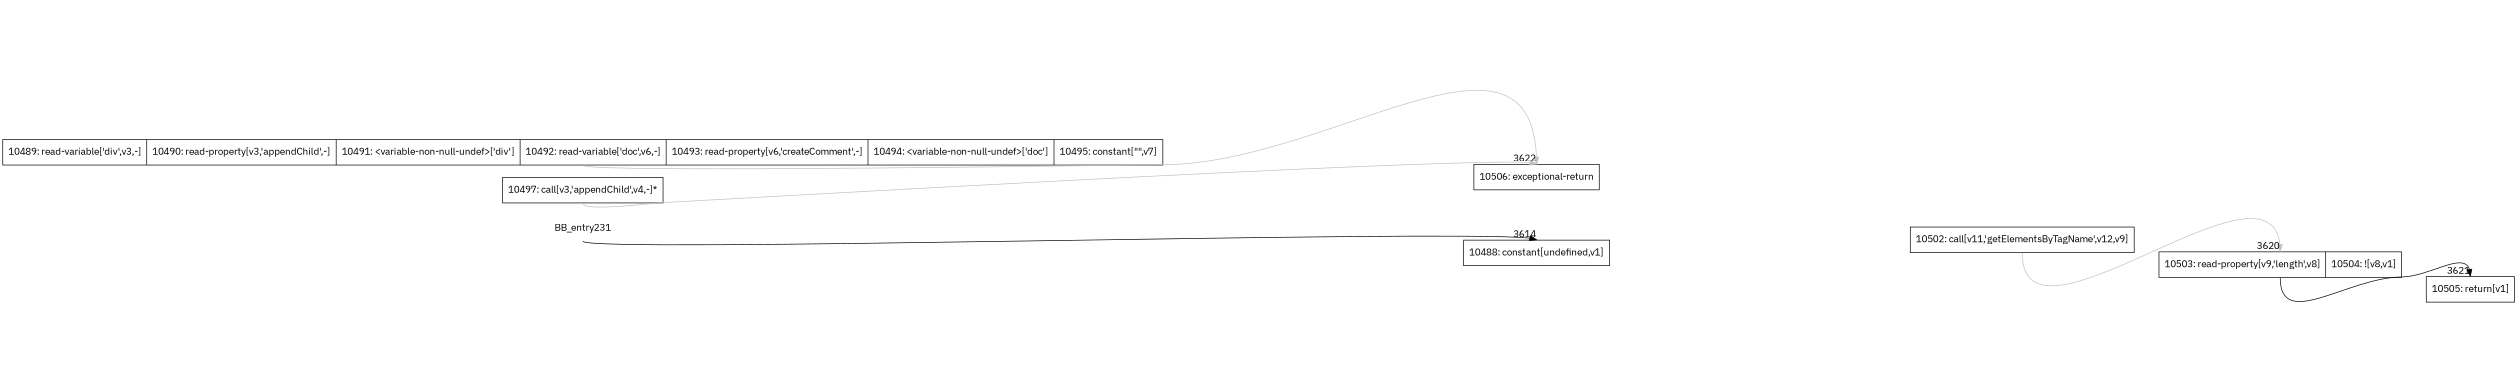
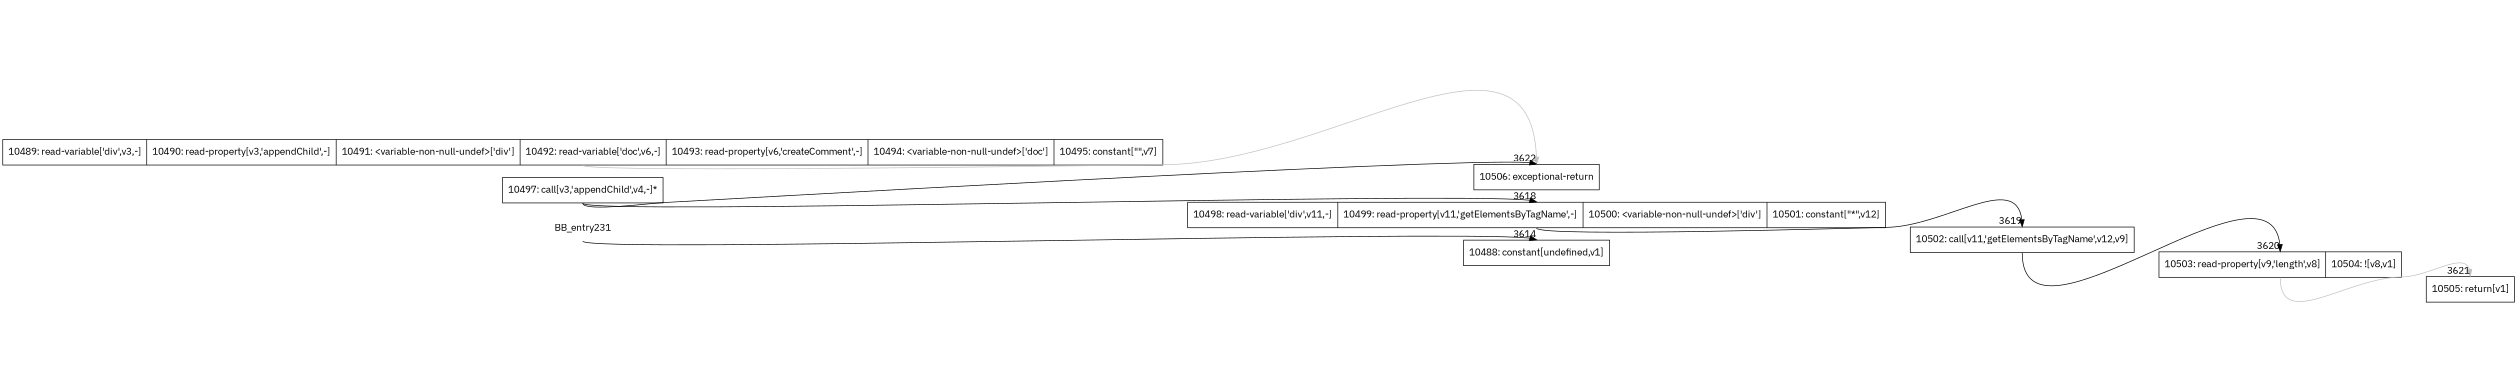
  digraph {
    fontname="IBM Plex Sans"
    rankdir=LR
    node [fontname="IBM Plex Sans" shape=record]
    edge [fontname="IBM Plex Sans" headport=n tailport=s]
    n1 [label=BB_entry231 shape=none]
    n2 [label="{10488: constant[undefined,v1]}"]
    n3 [label="{10489: read-variable['div',v3,-]|10490: read-property[v3,'appendChild',-]|10491: \<variable-non-null-undef\>['div']|10492: read-variable['doc',v6,-]|10493: read-property[v6,'createComment',-]|10494: \<variable-non-null-undef\>['doc']|10495: constant[\"\",v7]}"]
    n4 [label="{10506: exceptional-return}"]
    n5 [label="{10497: call[v3,'appendChild',v4,-]*}"]
+   n6 [label="{10498: read-variable['div',v11,-]|10499: read-property[v11,'getElementsByTagName',-]|10500: \<variable-non-null-undef\>['div']|10501: constant[\"*\",v12]}"]
    n7 [label="{10502: call[v11,'getElementsByTagName',v12,v9]}"]
    n8 [label="{10503: read-property[v9,'length',v8]|10504: ![v8,v1]}"]
    n9 [label="{10505: return[v1]}"]
    n1 -> n2 [headlabel="    3614"]
    n3 -> n4 [color=gray headlabel="      3622"]
-   n5 -> n4 [color=gray]
-   n7 -> n8 [headlabel="      3620" color=gray]
-   n8 -> n9 [headlabel="      3621"]
+   n5 -> n4 [color=black]
+   n5 -> n6 [headlabel="      3618"]
+   n6 -> n7 [headlabel="      3619"]
+   n7 -> n8 [headlabel="      3620"]
+   n8 -> n9 [headlabel="      3621" color=gray]
  }
